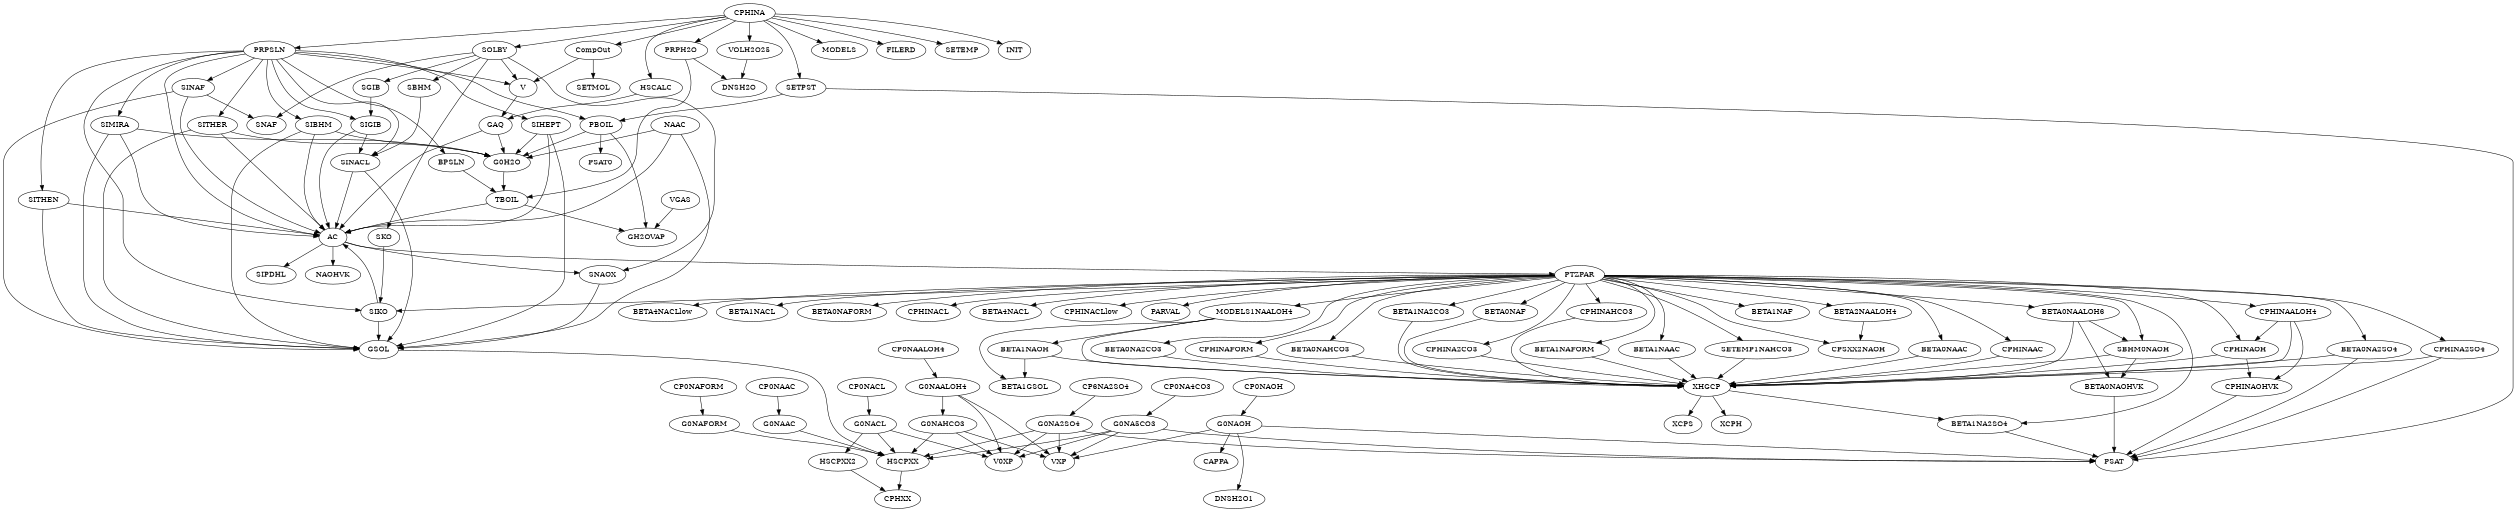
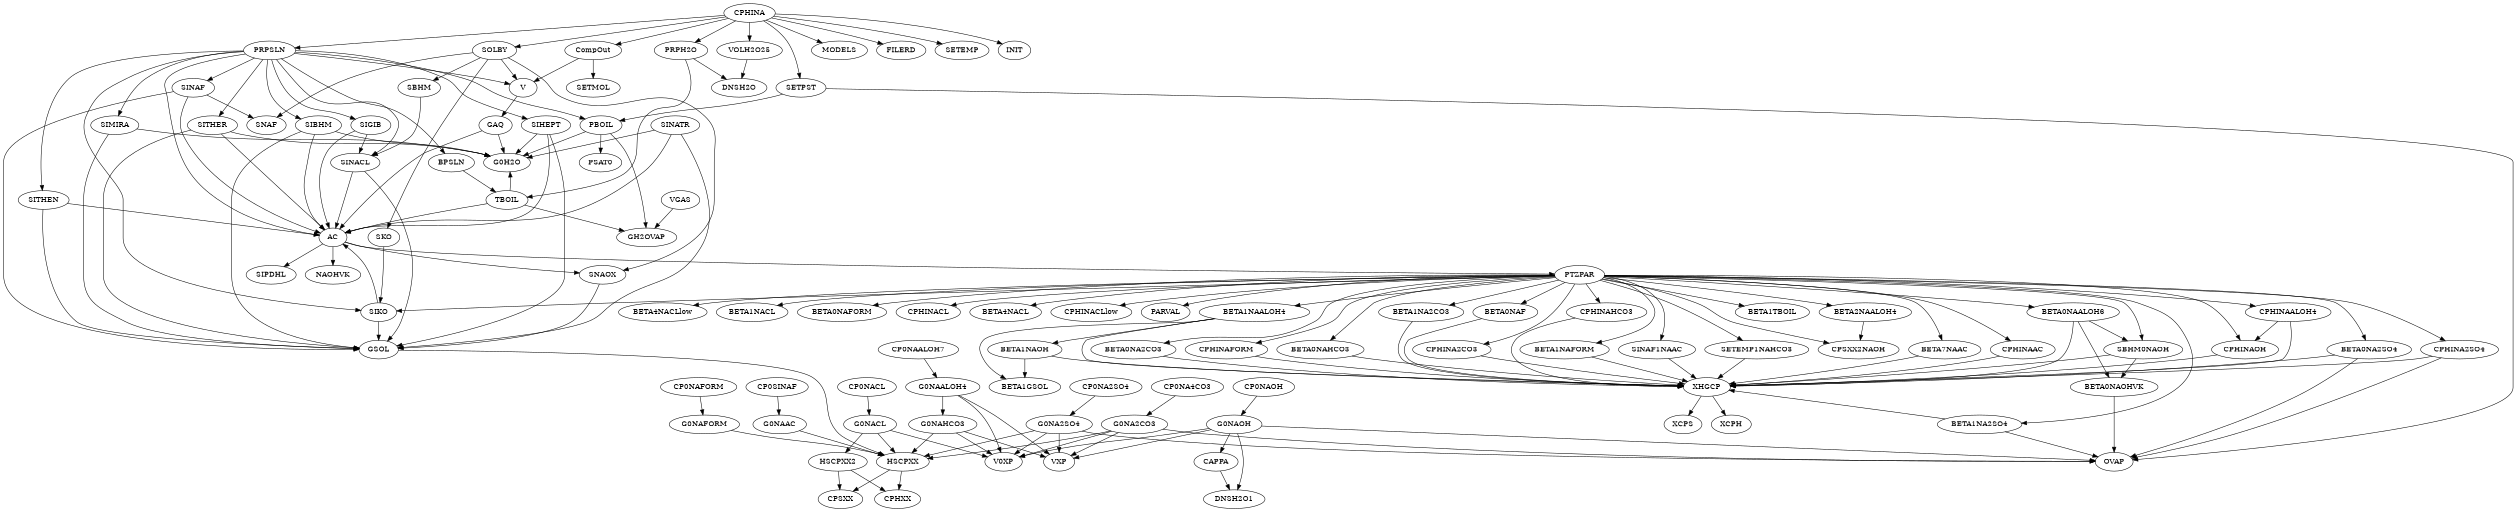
  digraph {
    n1 [label=CPHINA]
    SOLBY
    MODELS
    PRPH2O
    FILERD
    SETEMP
    INIT
    CompOut
    PRPSLN
    VOLH2O25
    SETPST
-   HSCALC
    V
    SBHM
    SNAF
    SNAOX
    SKO
-   SGIB
    DNSH2O
    TBOIL
    SETMOL
    PBOIL
    AC
    SIHEPT
    SINAF
    SITHER
    SIBHM
    SITHEN
    BPSLN
    SIKO
    SINACL
    SIGIB
    SIMIRA
-   PSAT
+   PSAT [label=OVAP]
    GAQ
    GSOL
    G0H2O
    GH2OVAP
    n39 [label=PSAT0]
    n40 [label=NAOHVK]
    PTZPAR
    SIPDHL
-   SINATR [label=NAAC]
-   BETA1NAF
+   SINATR
+   BETA1NAF [label=BETA1TBOIL]
    BETA0NA2CO3
    CPHINAFORM
    n47 [label=BETA4NACLlow]
    BETA0NA2SO4
    n49 [label=CPSXX2NAOH]
-   BETA1NAALOH4 [label=MODELS1NAALOH4]
+   BETA1NAALOH4
    BETA0NAHCO3
    BETA1NAFORM
    BETA1NACL
-   BETA1NAAC
+   BETA1NAAC [label=SINAF1NAAC]
    BETA0NAFORM
    n56 [label=SETEMP1NAHCO3]
    CPHINA2CO3
    n58 [label=SBHM0NAOH]
    n59 [label=BETA0NAALOH6]
    CPHINACL
-   BETA0NAAC
+   BETA0NAAC [label=BETA7NAAC]
    CPHINAAC
    n63 [label=BETA4NACL]
    CPHINA2SO4
    BETA2NAALOH4
    BETA1NA2CO3
    BETA0NAF
    CPHINACLlow
    BETA1NA2SO4
    CPHINAALOH4
    CPHINAOH
    CPHINAHCO3
    PARVAL
    HSCPXX
    BETA1NAOH
    XHGCP
    n77 [label=BETA1GSOL]
    BETA0NAOHVK
-   CPHINAOHVK
+   CPSXX
    CPHXX
    VGAS
    XCPS
    XCPH
    CP0NAOH
    G0NAOH
    VXP
    V0XP
    DNSH2O1
    CAPPA
-   CP0NAALOH4
+   CP0NAALOH4 [label=CP0NAALOH7]
    G0NAALOH4
    G0NAHCO3
    CP0NACL
    G0NACL
    HSCPXX2
-   CP0NAAC
+   CP0NAAC [label=CP0SINAF]
    G0NAAC
    CP0NAFORM
    G0NAFORM
    n101 [label=CP0NA4CO3]
-   G0NA2CO3 [label=G0NA5CO3]
-   CP0NA2SO4 [label=CP6NA2SO4]
+   G0NA2CO3
+   CP0NA2SO4
    G0NA2SO4
    n1 -> SOLBY
    n1 -> MODELS
    n1 -> PRPH2O
    n1 -> FILERD
    n1 -> SETEMP
    n1 -> INIT
    n1 -> CompOut
    n1 -> PRPSLN
    n1 -> VOLH2O25
    n1 -> SETPST
-   n1 -> HSCALC
    SOLBY -> V
    SOLBY -> SBHM
    SOLBY -> SNAF
    SOLBY -> SNAOX
    SOLBY -> SKO
-   SOLBY -> SGIB
    PRPH2O -> DNSH2O
    PRPH2O -> TBOIL
    CompOut -> V
    CompOut -> SETMOL
    PRPSLN -> V
    PRPSLN -> PBOIL
    PRPSLN -> AC
    PRPSLN -> SIHEPT
    PRPSLN -> SINAF
    PRPSLN -> SITHER
    PRPSLN -> SIBHM
    PRPSLN -> SITHEN
    PRPSLN -> BPSLN
    PRPSLN -> SIKO
    PRPSLN -> SINACL
    PRPSLN -> SIGIB
    PRPSLN -> SIMIRA
    VOLH2O25 -> DNSH2O
    SETPST -> PBOIL
    SETPST -> PSAT
-   HSCALC -> GAQ
    V -> GAQ
    SBHM -> SINACL
    SNAOX -> GSOL
    SKO -> SIKO
-   SGIB -> SIGIB
    TBOIL -> AC
-   G0H2O -> TBOIL
+   TBOIL -> G0H2O
    TBOIL -> GH2OVAP
    PBOIL -> G0H2O
    PBOIL -> GH2OVAP
    PBOIL -> n39
    AC -> SNAOX
    AC -> n40
    AC -> PTZPAR
    AC -> SIPDHL
    SIHEPT -> AC
    SIHEPT -> GSOL
    SIHEPT -> G0H2O
    SINAF -> SNAF
    SINAF -> AC
    SINAF -> GSOL
    SITHER -> AC
    SITHER -> GSOL
    SITHER -> G0H2O
    SIBHM -> AC
    SIBHM -> GSOL
    SIBHM -> G0H2O
    SITHEN -> AC
    SITHEN -> GSOL
    BPSLN -> TBOIL
    SIKO -> AC
    SIKO -> GSOL
    SINACL -> AC
    SINACL -> GSOL
    SIGIB -> AC
    SIGIB -> SINACL
-   SIMIRA -> AC
    SIMIRA -> GSOL
    SIMIRA -> G0H2O
    GAQ -> AC
    GAQ -> G0H2O
    GSOL -> HSCPXX
    PTZPAR -> SIKO
    PTZPAR -> BETA1NAF
    PTZPAR -> BETA0NA2CO3
    PTZPAR -> CPHINAFORM
    PTZPAR -> n47
    PTZPAR -> BETA0NA2SO4
    PTZPAR -> n49
    PTZPAR -> BETA1NAALOH4
    PTZPAR -> BETA0NAHCO3
    PTZPAR -> BETA1NAFORM
    PTZPAR -> BETA1NACL
    PTZPAR -> BETA1NAAC
    PTZPAR -> BETA0NAFORM
    PTZPAR -> n56
    PTZPAR -> CPHINA2CO3
    PTZPAR -> n58
    PTZPAR -> n59
    PTZPAR -> CPHINACL
    PTZPAR -> BETA0NAAC
    PTZPAR -> CPHINAAC
    PTZPAR -> n63
    PTZPAR -> CPHINA2SO4
    PTZPAR -> BETA2NAALOH4
    PTZPAR -> BETA1NA2CO3
    PTZPAR -> BETA0NAF
    PTZPAR -> CPHINACLlow
    PTZPAR -> BETA1NA2SO4
    PTZPAR -> CPHINAALOH4
    PTZPAR -> CPHINAOH
    PTZPAR -> CPHINAHCO3
    PTZPAR -> PARVAL
    SINATR -> AC
    SINATR -> GSOL
    SINATR -> G0H2O
    BETA0NA2CO3 -> XHGCP
    CPHINAFORM -> XHGCP
    BETA0NA2SO4 -> PSAT
    BETA0NA2SO4 -> XHGCP
    BETA1NAALOH4 -> BETA1NAOH
    BETA1NAALOH4 -> XHGCP
    BETA1NAALOH4 -> n77
    BETA0NAHCO3 -> XHGCP
    BETA1NAFORM -> XHGCP
    BETA1NAAC -> XHGCP
    n56 -> XHGCP
    CPHINA2CO3 -> XHGCP
    n58 -> XHGCP
    n58 -> BETA0NAOHVK
    n59 -> n58
    n59 -> XHGCP
    n59 -> BETA0NAOHVK
    BETA0NAAC -> XHGCP
    CPHINAAC -> XHGCP
    CPHINA2SO4 -> PSAT
    CPHINA2SO4 -> XHGCP
    BETA2NAALOH4 -> n49
    BETA1NA2CO3 -> XHGCP
    BETA0NAF -> XHGCP
    BETA1NA2SO4 -> PSAT
-   XHGCP -> BETA1NA2SO4
+   BETA1NA2SO4 -> XHGCP
    CPHINAALOH4 -> CPHINAOH
    CPHINAALOH4 -> XHGCP
-   CPHINAALOH4 -> CPHINAOHVK
    CPHINAOH -> XHGCP
-   CPHINAOH -> CPHINAOHVK
    CPHINAHCO3 -> XHGCP
+   HSCPXX -> CPSXX
    HSCPXX -> CPHXX
    BETA1NAOH -> XHGCP
    BETA1NAOH -> n77
    XHGCP -> XCPS
    XHGCP -> XCPH
    BETA0NAOHVK -> PSAT
-   CPHINAOHVK -> PSAT
    VGAS -> GH2OVAP
    CP0NAOH -> G0NAOH
    G0NAOH -> PSAT
    G0NAOH -> VXP
+   G0NAOH -> V0XP
    G0NAOH -> DNSH2O1
    G0NAOH -> CAPPA
+   CAPPA -> DNSH2O1
    CP0NAALOH4 -> G0NAALOH4
    G0NAALOH4 -> VXP
    G0NAALOH4 -> V0XP
    G0NAALOH4 -> G0NAHCO3
    G0NAHCO3 -> HSCPXX
    G0NAHCO3 -> VXP
    G0NAHCO3 -> V0XP
    CP0NACL -> G0NACL
    G0NACL -> HSCPXX
    G0NACL -> V0XP
    G0NACL -> HSCPXX2
+   HSCPXX2 -> CPSXX
    HSCPXX2 -> CPHXX
    CP0NAAC -> G0NAAC
    G0NAAC -> HSCPXX
    CP0NAFORM -> G0NAFORM
    G0NAFORM -> HSCPXX
    n101 -> G0NA2CO3
    G0NA2CO3 -> PSAT
    G0NA2CO3 -> HSCPXX
    G0NA2CO3 -> VXP
    G0NA2CO3 -> V0XP
    CP0NA2SO4 -> G0NA2SO4
    G0NA2SO4 -> PSAT
    G0NA2SO4 -> HSCPXX
    G0NA2SO4 -> VXP
    G0NA2SO4 -> V0XP
  }
